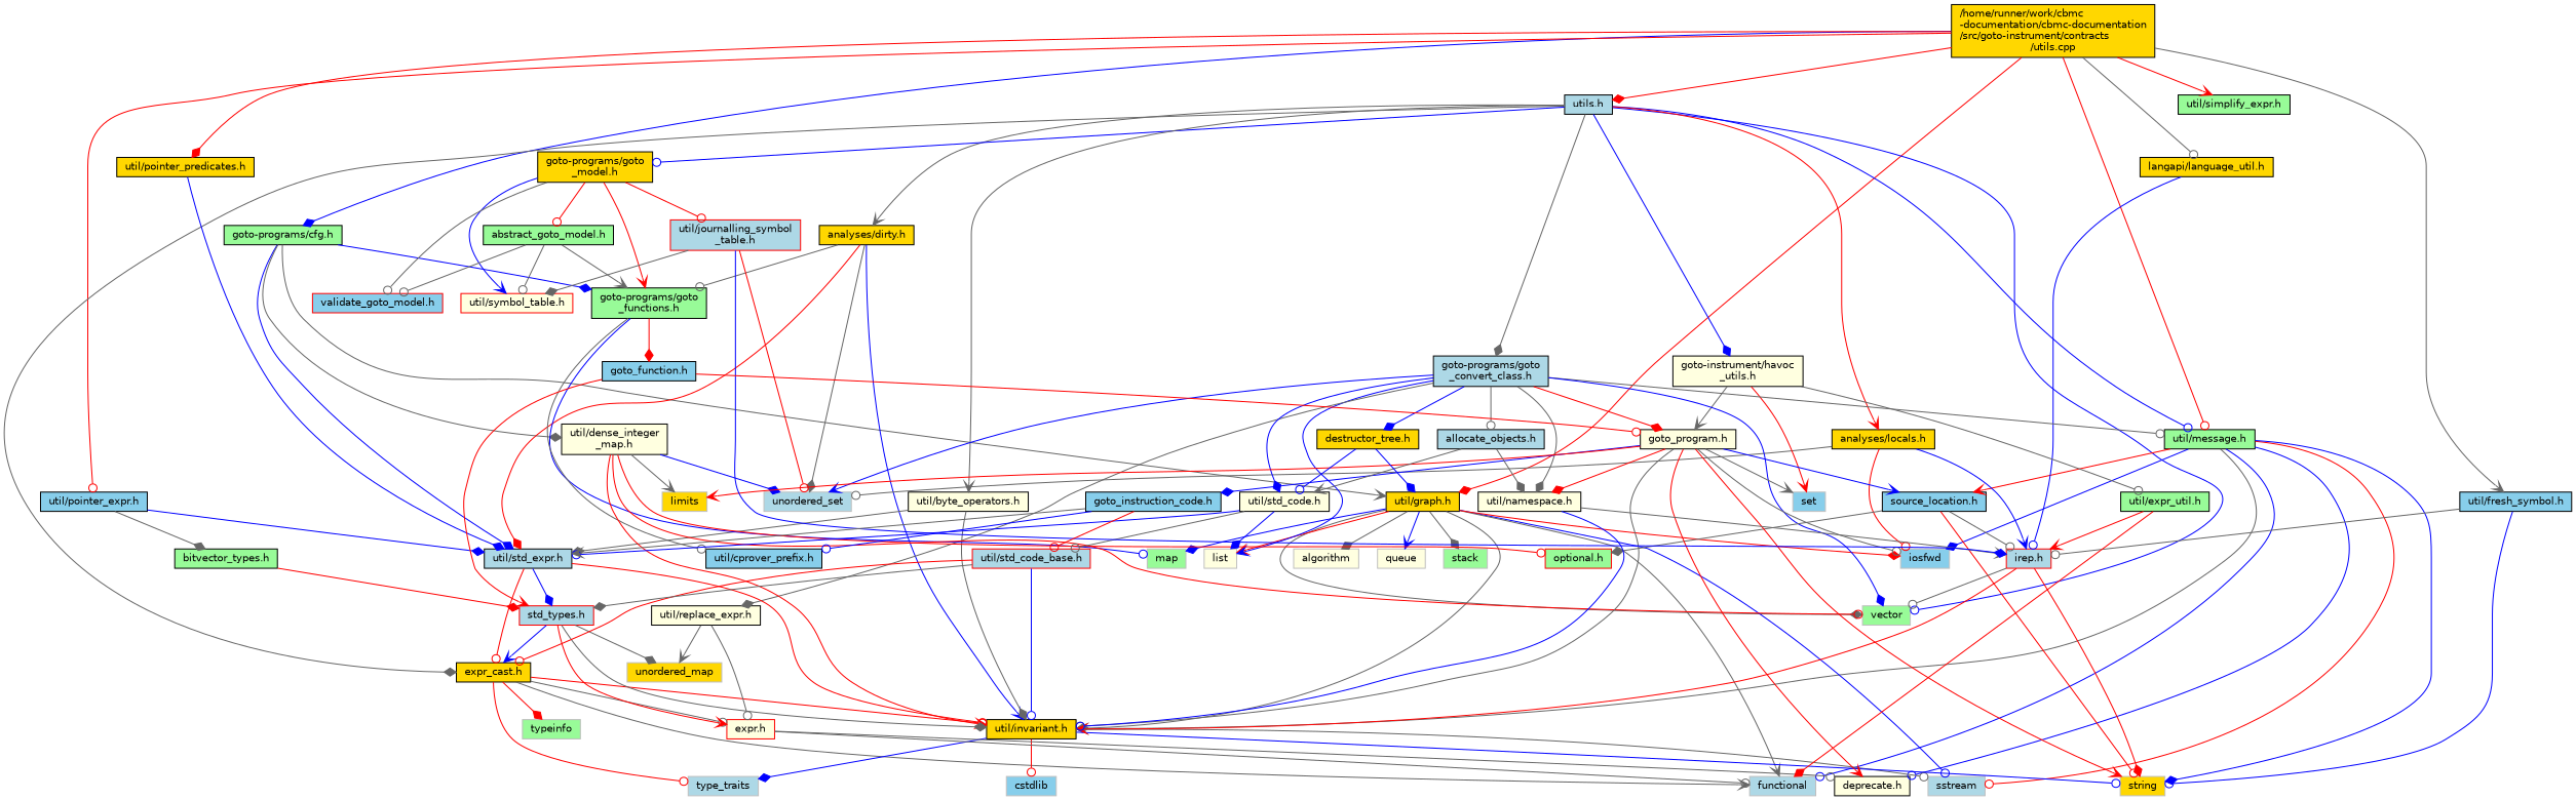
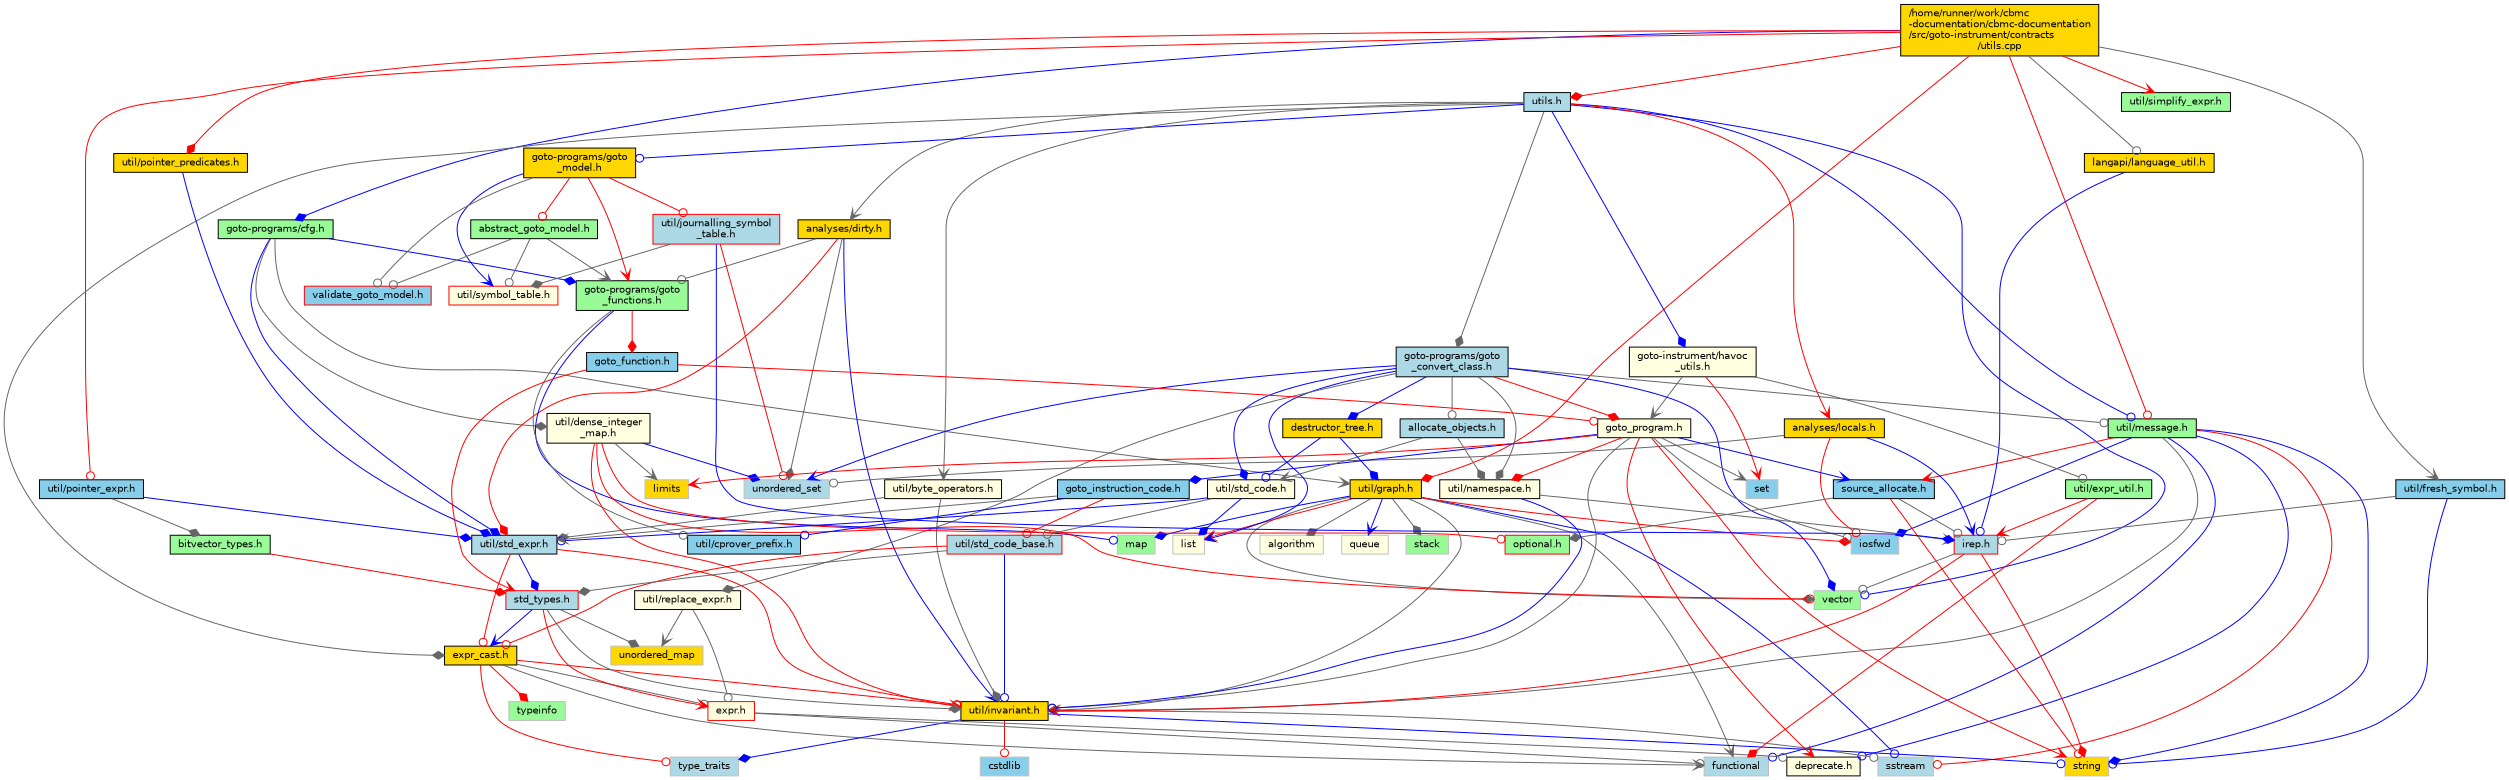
  digraph {
    node [color=black fillcolor=gold fontname=Helvetica fontsize=10 shape=record style=filled]
    edge [arrowhead=odot color=gray40 fontname=Helvetica fontsize=10 labelfontname=Helvetica labelfontsize=10 style=solid]
    n1 [fontcolor=black height=0.2 label="/home/runner/work/cbmc\l-documentation/cbmc-documentation\l/src/goto-instrument/contracts\l/utils.cpp" width=0.4]
    n2 [fillcolor=lightblue height=0.2 label="utils.h" width=0.4]
    n3 [fillcolor=palegreen height=0.2 label="util/message.h" width=0.4]
    n4 [height=0.2 label="util/graph.h" width=0.4]
    n5 [fillcolor=palegreen height=0.2 label="goto-programs/cfg.h" width=0.4]
    n6 [fillcolor=skyblue height=0.2 label="util/fresh_symbol.h" width=0.4]
    n7 [fillcolor=skyblue height=0.2 label="util/pointer_expr.h" width=0.4]
    n8 [height=0.2 label="util/pointer_predicates.h" width=0.4]
    n9 [fillcolor=palegreen height=0.2 label="util/simplify_expr.h" width=0.4]
    n10 [height=0.2 label="langapi/language_util.h" width=0.4]
    n11 [color=grey75 fillcolor=palegreen height=0.2 label=vector width=0.4]
    n12 [height=0.2 label="analyses/dirty.h" width=0.4]
    n13 [height=0.2 label="expr_cast.h" width=0.4]
    n14 [height=0.2 label="analyses/locals.h" width=0.4]
    n15 [fillcolor=lightyellow height=0.2 label="goto-instrument/havoc\l_utils.h" width=0.4]
    n16 [fillcolor=lightblue height=0.2 label="goto-programs/goto\l_convert_class.h" width=0.4]
    n17 [height=0.2 label="goto-programs/goto\l_model.h" width=0.4]
    n18 [fillcolor=lightyellow height=0.2 label="util/byte_operators.h" width=0.4]
    n19 [height=0.2 label="util/invariant.h" width=0.4]
    n20 [color=grey75 fillcolor=lightblue height=0.2 label=sstream width=0.4]
    n21 [color=grey75 height=0.2 label=string width=0.4]
    n22 [color=grey75 fillcolor=lightblue height=0.2 label=functional width=0.4]
    n23 [fillcolor=lightyellow height=0.2 label="deprecate.h" width=0.4]
    n24 [color=grey75 fillcolor=skyblue height=0.2 label=iosfwd width=0.4]
-   n25 [fillcolor=skyblue height=0.2 label="source_location.h" width=0.4]
+   n25 [fillcolor=skyblue height=0.2 label="source_allocate.h" width=0.4]
    n26 [color=grey75 fillcolor=palegreen height=0.2 label=map width=0.4]
    n27 [color=grey75 fillcolor=lightyellow height=0.2 label=list width=0.4]
    n28 [color=grey75 fillcolor=lightyellow height=0.2 label=algorithm width=0.4]
    n29 [color=grey75 fillcolor=lightyellow height=0.2 label=queue width=0.4]
    n30 [color=grey75 fillcolor=palegreen height=0.2 label=stack width=0.4]
    n31 [fillcolor=lightblue height=0.2 label="util/std_expr.h" width=0.4]
    n32 [fillcolor=palegreen height=0.2 label="goto-programs/goto\l_functions.h" width=0.4]
    n33 [fillcolor=lightyellow height=0.2 label="util/dense_integer\l_map.h" width=0.4]
    n34 [color=red fillcolor=lightblue height=0.2 label="irep.h" width=0.4]
    n35 [fillcolor=palegreen height=0.2 label="bitvector_types.h" width=0.4]
    n36 [color=grey75 fillcolor=lightblue height=0.2 label=unordered_set width=0.4]
    n37 [color=grey75 fillcolor=lightblue height=0.2 label=type_traits width=0.4]
    n38 [color=grey75 fillcolor=palegreen height=0.2 label=typeinfo width=0.4]
    n39 [color=red fillcolor=lightyellow height=0.2 label="expr.h" width=0.4]
    n40 [fillcolor=lightyellow height=0.2 label="goto_program.h" width=0.4]
    n41 [color=grey75 fillcolor=skyblue height=0.2 label=set width=0.4]
    n42 [fillcolor=palegreen height=0.2 label="util/expr_util.h" width=0.4]
    n43 [fillcolor=lightyellow height=0.2 label="util/namespace.h" width=0.4]
    n44 [fillcolor=lightyellow height=0.2 label="util/replace_expr.h" width=0.4]
    n45 [fillcolor=lightyellow height=0.2 label="util/std_code.h" width=0.4]
    n46 [fillcolor=lightblue height=0.2 label="allocate_objects.h" width=0.4]
    n47 [height=0.2 label="destructor_tree.h" width=0.4]
    n48 [color=red fillcolor=lightyellow height=0.2 label="util/symbol_table.h" width=0.4]
    n49 [color=red fillcolor=lightblue height=0.2 label="util/journalling_symbol\l_table.h" width=0.4]
    n50 [fillcolor=palegreen height=0.2 label="abstract_goto_model.h" width=0.4]
    n51 [color=red fillcolor=skyblue height=0.2 label="validate_goto_model.h" width=0.4]
    n52 [color=grey75 fillcolor=skyblue height=0.2 label=cstdlib width=0.4]
    n53 [color=red fillcolor=lightblue height=0.2 label="std_types.h" width=0.4]
    n54 [fillcolor=skyblue height=0.2 label="goto_function.h" width=0.4]
    n55 [fillcolor=skyblue height=0.2 label="util/cprover_prefix.h" width=0.4]
    n56 [color=grey75 height=0.2 label=unordered_map width=0.4]
    n57 [fillcolor=skyblue height=0.2 label="goto_instruction_code.h" width=0.4]
    n58 [color=grey75 height=0.2 label=limits width=0.4]
    n59 [color=red fillcolor=lightblue height=0.2 label="util/std_code_base.h" width=0.4]
    n60 [color=red fillcolor=palegreen height=0.2 label="optional.h" width=0.4]
    n1 -> n2 [arrowhead=diamond color=red]
    n1 -> n3 [color=red]
    n1 -> n4 [arrowhead=diamond color=red]
    n1 -> n5 [arrowhead=diamond color=blue]
    n1 -> n6 [arrowhead=vee]
    n1 -> n7 [color=red]
    n1 -> n8 [arrowhead=diamond color=red]
    n1 -> n9 [arrowhead=vee color=red]
    n1 -> n10
    n2 -> n3 [color=blue]
    n2 -> n11 [color=blue]
    n2 -> n12 [arrowhead=vee]
    n2 -> n13 [arrowhead=diamond]
    n2 -> n14 [arrowhead=vee color=red]
    n2 -> n15 [arrowhead=diamond color=blue]
    n2 -> n16 [arrowhead=diamond]
    n2 -> n17 [color=blue]
    n2 -> n18 [arrowhead=vee]
    n3 -> n19 [arrowhead=vee]
    n3 -> n20 [color=red]
    n3 -> n21 [arrowhead=diamond color=blue]
    n3 -> n22 [color=blue]
    n3 -> n23 [color=blue]
    n3 -> n24 [arrowhead=diamond color=blue]
    n3 -> n25 [arrowhead=vee color=red]
    n4 -> n11 [arrowhead=diamond]
    n4 -> n19 [arrowhead=diamond]
    n4 -> n20 [color=blue]
    n4 -> n22 [arrowhead=vee]
    n4 -> n24 [arrowhead=diamond color=red]
    n4 -> n26 [arrowhead=diamond color=blue]
    n4 -> n27 [arrowhead=vee color=red]
    n4 -> n28 [arrowhead=diamond]
    n4 -> n29 [arrowhead=vee color=blue]
    n4 -> n30 [arrowhead=diamond]
    n5 -> n4 [arrowhead=vee]
    n5 -> n31 [arrowhead=diamond color=blue]
    n5 -> n32 [arrowhead=diamond color=blue]
    n5 -> n33 [arrowhead=diamond]
    n6 -> n21 [color=blue]
    n6 -> n34
    n7 -> n31 [arrowhead=diamond color=blue]
    n7 -> n35 [arrowhead=diamond]
    n8 -> n31 [arrowhead=diamond color=blue]
    n10 -> n34 [color=blue]
    n12 -> n19 [arrowhead=vee color=blue]
    n12 -> n31 [arrowhead=diamond color=red]
    n12 -> n32
    n12 -> n36 [arrowhead=diamond]
    n13 -> n19 [color=red]
    n13 -> n22 [arrowhead=vee]
    n13 -> n37 [color=red]
    n13 -> n38 [arrowhead=diamond color=red]
    n13 -> n39
    n14 -> n24 [color=red]
    n14 -> n34 [arrowhead=vee color=blue]
    n14 -> n36
    n15 -> n40 [arrowhead=vee]
    n15 -> n41 [arrowhead=vee color=red]
    n15 -> n42
    n16 -> n3
    n16 -> n11 [arrowhead=diamond color=blue]
    n16 -> n27 [arrowhead=vee color=blue]
    n16 -> n36 [arrowhead=vee color=blue]
    n16 -> n40 [arrowhead=diamond color=red]
    n16 -> n43 [arrowhead=diamond]
    n16 -> n44 [arrowhead=diamond]
    n16 -> n45 [arrowhead=diamond color=blue]
    n16 -> n46
    n16 -> n47 [arrowhead=diamond color=blue]
    n17 -> n32 [arrowhead=vee color=red]
    n17 -> n48 [arrowhead=vee color=blue]
    n17 -> n49 [color=red]
    n17 -> n50 [color=red]
    n17 -> n51
    n18 -> n19 [arrowhead=diamond]
    n18 -> n31 [arrowhead=diamond]
    n19 -> n20
    n19 -> n21 [color=blue]
    n19 -> n37 [arrowhead=diamond color=blue]
    n19 -> n52 [color=red]
    n25 -> n21 [color=red]
    n25 -> n34
    n25 -> n60 [arrowhead=diamond]
    n31 -> n13 [color=red]
    n31 -> n19 [color=red]
    n31 -> n53 [arrowhead=diamond color=blue]
    n32 -> n26 [color=blue]
    n32 -> n54 [arrowhead=diamond color=red]
    n32 -> n55
    n33 -> n11 [color=red]
    n33 -> n19 [arrowhead=vee color=red]
    n33 -> n36 [arrowhead=diamond color=blue]
    n33 -> n58 [arrowhead=vee]
    n33 -> n60 [color=red]
    n34 -> n11
    n34 -> n19 [arrowhead=vee color=red]
    n34 -> n21 [arrowhead=diamond color=red]
    n35 -> n53 [arrowhead=diamond color=red]
    n39 -> n22
    n39 -> n23
    n40 -> n19
    n40 -> n21 [arrowhead=vee color=red]
    n40 -> n23 [arrowhead=vee color=red]
    n40 -> n24
    n40 -> n25 [arrowhead=vee color=blue]
    n40 -> n41 [arrowhead=vee]
    n40 -> n43 [arrowhead=diamond color=red]
    n40 -> n57 [arrowhead=diamond color=blue]
    n40 -> n58 [arrowhead=vee color=red]
    n42 -> n22 [arrowhead=diamond color=red]
    n42 -> n34 [arrowhead=vee color=red]
    n43 -> n19 [color=blue]
    n43 -> n34 [arrowhead=vee]
    n44 -> n39
    n44 -> n56 [arrowhead=vee]
    n45 -> n27 [arrowhead=diamond color=blue]
    n45 -> n31 [color=blue]
    n45 -> n59
    n46 -> n43 [arrowhead=diamond]
    n46 -> n45 [arrowhead=vee]
    n47 -> n4 [arrowhead=diamond color=blue]
    n47 -> n45 [color=blue]
    n49 -> n34 [arrowhead=diamond color=blue]
    n49 -> n36 [color=red]
    n49 -> n48 [arrowhead=diamond]
    n50 -> n32 [arrowhead=vee]
    n50 -> n48
    n50 -> n51
    n53 -> n13 [arrowhead=vee color=blue]
    n53 -> n19 [arrowhead=diamond]
    n53 -> n39 [arrowhead=vee color=red]
    n53 -> n56 [arrowhead=diamond]
    n54 -> n40 [color=red]
    n54 -> n53 [arrowhead=vee color=red]
    n57 -> n31 [arrowhead=vee]
    n57 -> n55 [color=blue]
    n57 -> n59 [color=red]
    n59 -> n13 [color=red]
    n59 -> n19 [color=blue]
    n59 -> n53 [arrowhead=diamond]
  }
